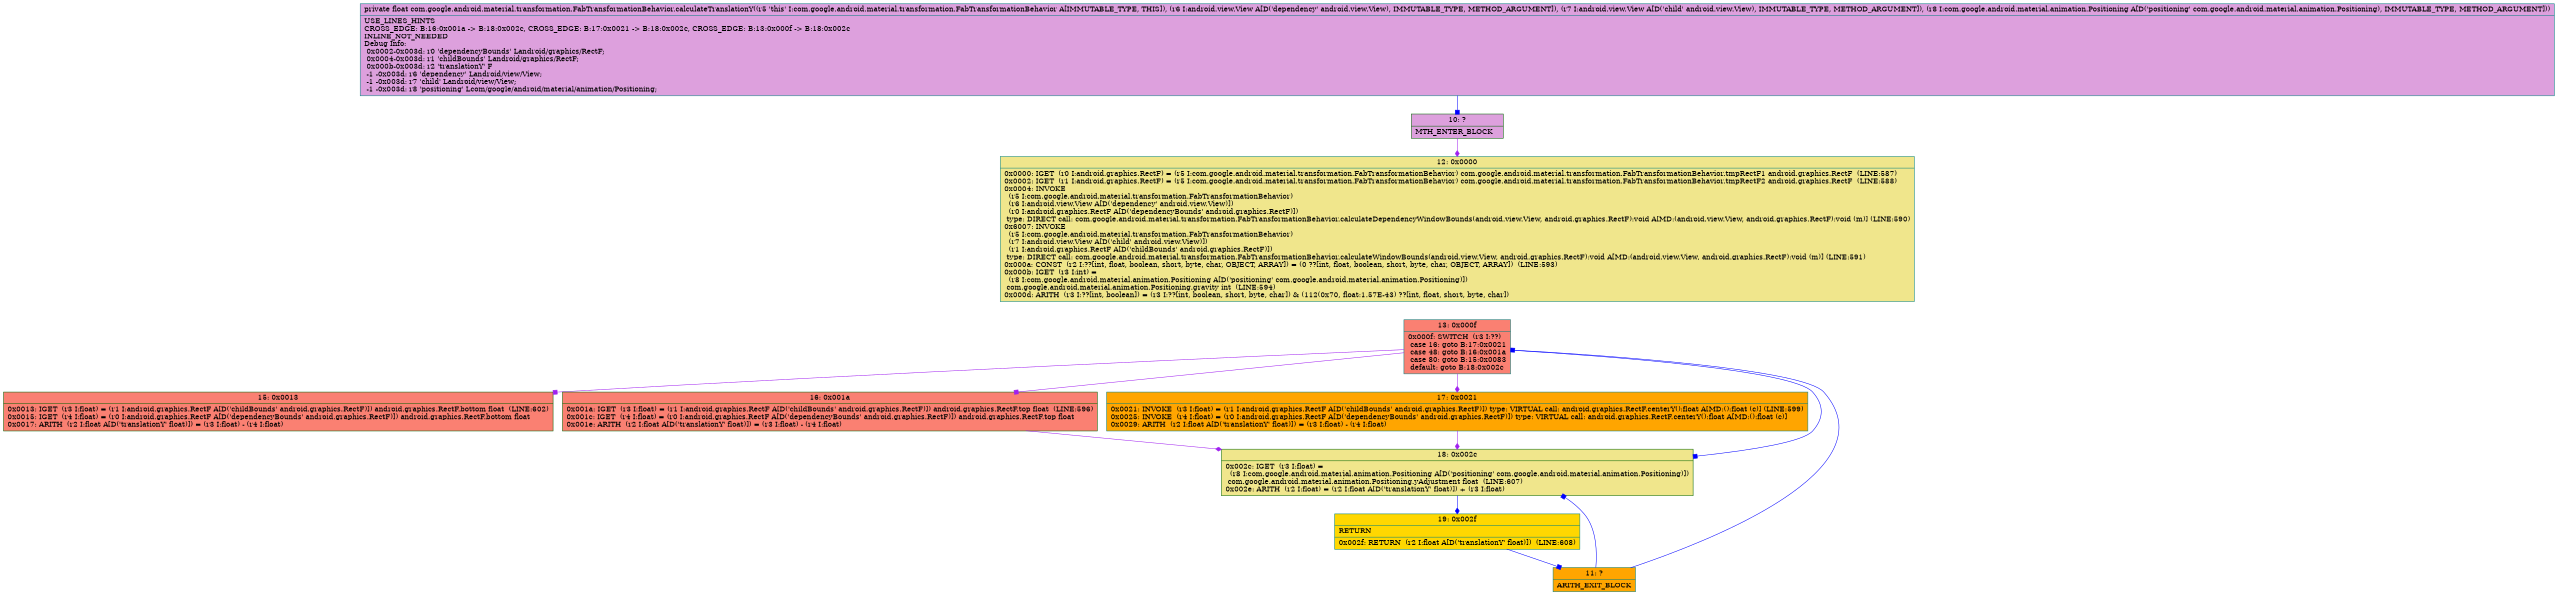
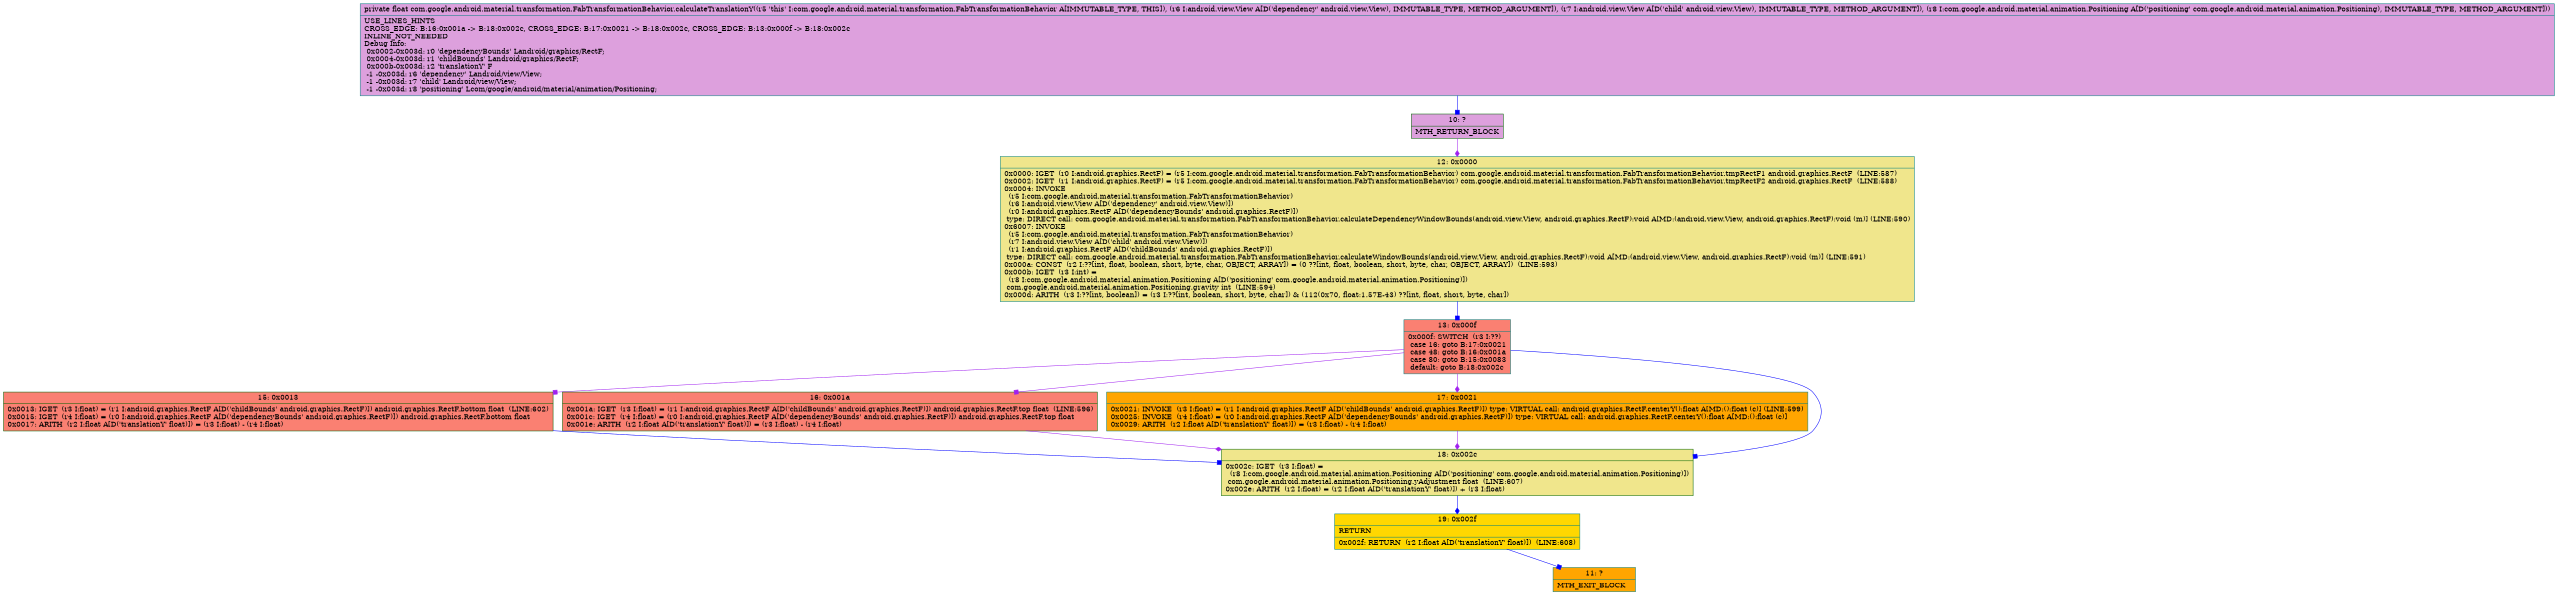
  digraph {
    node [color=teal fillcolor=salmon shape=record style=filled]
    edge [arrowhead=box color=purple]
-   n1 [color=darkgreen fillcolor=plum label="{10\:\ ?|MTH_ENTER_BLOCK\l}"]
+   n1 [color=darkgreen fillcolor=plum label="{10\:\ ?|MTH_RETURN_BLOCK\l}"]
    n2 [fillcolor=khaki label="{12\:\ 0x0000|0x0000: IGET  (r0 I:android.graphics.RectF) = (r5 I:com.google.android.material.transformation.FabTransformationBehavior) com.google.android.material.transformation.FabTransformationBehavior.tmpRectF1 android.graphics.RectF  (LINE:587)\l0x0002: IGET  (r1 I:android.graphics.RectF) = (r5 I:com.google.android.material.transformation.FabTransformationBehavior) com.google.android.material.transformation.FabTransformationBehavior.tmpRectF2 android.graphics.RectF  (LINE:588)\l0x0004: INVOKE  \l  (r5 I:com.google.android.material.transformation.FabTransformationBehavior)\l  (r6 I:android.view.View A[D('dependency' android.view.View)])\l  (r0 I:android.graphics.RectF A[D('dependencyBounds' android.graphics.RectF)])\l type: DIRECT call: com.google.android.material.transformation.FabTransformationBehavior.calculateDependencyWindowBounds(android.view.View, android.graphics.RectF):void A[MD:(android.view.View, android.graphics.RectF):void (m)] (LINE:590)\l0x6007: INVOKE  \l  (r5 I:com.google.android.material.transformation.FabTransformationBehavior)\l  (r7 I:android.view.View A[D('child' android.view.View)])\l  (r1 I:android.graphics.RectF A[D('childBounds' android.graphics.RectF)])\l type: DIRECT call: com.google.android.material.transformation.FabTransformationBehavior.calculateWindowBounds(android.view.View, android.graphics.RectF):void A[MD:(android.view.View, android.graphics.RectF):void (m)] (LINE:591)\l0x000a: CONST  (r2 I:??[int, float, boolean, short, byte, char, OBJECT, ARRAY]) = (0 ??[int, float, boolean, short, byte, char, OBJECT, ARRAY])  (LINE:593)\l0x000b: IGET  (r3 I:int) = \l  (r8 I:com.google.android.material.animation.Positioning A[D('positioning' com.google.android.material.animation.Positioning)])\l com.google.android.material.animation.Positioning.gravity int  (LINE:594)\l0x000d: ARITH  (r3 I:??[int, boolean]) = (r3 I:??[int, boolean, short, byte, char]) & (112(0x70, float:1.57E\-43) ??[int, float, short, byte, char]) \l}"]
    n3 [label="{13\:\ 0x000f|0x000f: SWITCH  (r3 I:??)\l case 16: goto B:17:0x0021\l case 48: goto B:16:0x001a\l case 80: goto B:15:0x0083\l default: goto B:18:0x002c \l}"]
    n4 [color=darkgreen label="{15\:\ 0x0013|0x0013: IGET  (r3 I:float) = (r1 I:android.graphics.RectF A[D('childBounds' android.graphics.RectF)]) android.graphics.RectF.bottom float  (LINE:602)\l0x0015: IGET  (r4 I:float) = (r0 I:android.graphics.RectF A[D('dependencyBounds' android.graphics.RectF)]) android.graphics.RectF.bottom float \l0x0017: ARITH  (r2 I:float A[D('translationY' float)]) = (r3 I:float) \- (r4 I:float) \l}"]
    n5 [color=darkgreen label="{16\:\ 0x001a|0x001a: IGET  (r3 I:float) = (r1 I:android.graphics.RectF A[D('childBounds' android.graphics.RectF)]) android.graphics.RectF.top float  (LINE:596)\l0x001c: IGET  (r4 I:float) = (r0 I:android.graphics.RectF A[D('dependencyBounds' android.graphics.RectF)]) android.graphics.RectF.top float \l0x001e: ARITH  (r2 I:float A[D('translationY' float)]) = (r3 I:float) \- (r4 I:float) \l}"]
    n6 [fillcolor=orange label="{17\:\ 0x0021|0x0021: INVOKE  (r3 I:float) = (r1 I:android.graphics.RectF A[D('childBounds' android.graphics.RectF)]) type: VIRTUAL call: android.graphics.RectF.centerY():float A[MD:():float (c)] (LINE:599)\l0x0025: INVOKE  (r4 I:float) = (r0 I:android.graphics.RectF A[D('dependencyBounds' android.graphics.RectF)]) type: VIRTUAL call: android.graphics.RectF.centerY():float A[MD:():float (c)]\l0x0029: ARITH  (r2 I:float A[D('translationY' float)]) = (r3 I:float) \- (r4 I:float) \l}"]
    n7 [color=darkgreen fillcolor=khaki label="{18\:\ 0x002c|0x002c: IGET  (r3 I:float) = \l  (r8 I:com.google.android.material.animation.Positioning A[D('positioning' com.google.android.material.animation.Positioning)])\l com.google.android.material.animation.Positioning.yAdjustment float  (LINE:607)\l0x002e: ARITH  (r2 I:float) = (r2 I:float A[D('translationY' float)]) + (r3 I:float) \l}"]
    n8 [fillcolor=gold label="{19\:\ 0x002f|RETURN\l|0x002f: RETURN  (r2 I:float A[D('translationY' float)])  (LINE:608)\l}"]
-   n9 [fillcolor=orange label="{11\:\ ?|ARITH_EXIT_BLOCK\l}"]
+   n9 [fillcolor=orange label="{11\:\ ?|MTH_EXIT_BLOCK\l}"]
    n10 [fillcolor=plum label="{private float com.google.android.material.transformation.FabTransformationBehavior.calculateTranslationY((r5 'this' I:com.google.android.material.transformation.FabTransformationBehavior A[IMMUTABLE_TYPE, THIS]), (r6 I:android.view.View A[D('dependency' android.view.View), IMMUTABLE_TYPE, METHOD_ARGUMENT]), (r7 I:android.view.View A[D('child' android.view.View), IMMUTABLE_TYPE, METHOD_ARGUMENT]), (r8 I:com.google.android.material.animation.Positioning A[D('positioning' com.google.android.material.animation.Positioning), IMMUTABLE_TYPE, METHOD_ARGUMENT]))  | USE_LINES_HINTS\lCROSS_EDGE: B:16:0x001a \-\> B:18:0x002c, CROSS_EDGE: B:17:0x0021 \-\> B:18:0x002c, CROSS_EDGE: B:13:0x000f \-\> B:18:0x002c\lINLINE_NOT_NEEDED\lDebug Info:\l  0x0002\-0x003d: r0 'dependencyBounds' Landroid\/graphics\/RectF;\l  0x0004\-0x003d: r1 'childBounds' Landroid\/graphics\/RectF;\l  0x000b\-0x003d: r2 'translationY' F\l  \-1 \-0x003d: r6 'dependency' Landroid\/view\/View;\l  \-1 \-0x003d: r7 'child' Landroid\/view\/View;\l  \-1 \-0x003d: r8 'positioning' Lcom\/google\/android\/material\/animation\/Positioning;\l}"]
    n1 -> n2 [arrowhead=diamond]
-   n9 -> n3 [color=blue]
+   n2 -> n3 [color=blue]
    n3 -> n4
    n3 -> n5
    n3 -> n6 [arrowhead=diamond]
    n3 -> n7 [color=blue]
-   n9 -> n7 [color=blue]
+   n4 -> n7 [color=blue]
    n5 -> n7 [arrowhead=diamond]
    n6 -> n7 [arrowhead=diamond]
    n7 -> n8 [arrowhead=diamond color=blue]
    n8 -> n9 [color=blue]
    n10 -> n1 [color=blue]
  }
